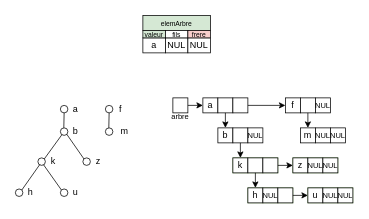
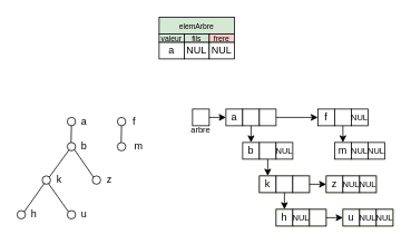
  <mxCell id="0" />
  <mxCell id="1" parent="0" />
  <mxCell id="2" value="" style="group" vertex="1" connectable="0" parent="1"><mxGeometry x="220" y="130" width="110" height="70" as="geometry" /></mxCell>
  <mxCell id="3" value="" style="rounded=0;whiteSpace=wrap;html=1;" vertex="1" parent="2"><mxGeometry x="10" width="20" height="20" as="geometry" /></mxCell>
  <mxCell id="4" value="&lt;font style=&quot;font-size: 10px&quot;&gt;arbre&lt;/font&gt;" style="text;html=1;strokeColor=none;fillColor=none;align=center;verticalAlign=middle;whiteSpace=wrap;rounded=0;" vertex="1" parent="2"><mxGeometry y="20" width="40" height="10" as="geometry" /></mxCell>
  <mxCell id="5" value="" style="group" vertex="1" connectable="0" parent="2"><mxGeometry x="50" width="60" height="20" as="geometry" /></mxCell>
  <mxCell id="6" value="&lt;span style=&quot;background-color: transparent&quot;&gt;a&lt;/span&gt;" style="rounded=0;whiteSpace=wrap;html=1;" vertex="1" parent="5"><mxGeometry width="20" height="20" as="geometry" /></mxCell>
  <mxCell id="7" value="" style="rounded=0;whiteSpace=wrap;html=1;" vertex="1" parent="5"><mxGeometry x="20" width="20" height="20" as="geometry" /></mxCell>
  <mxCell id="8" value="" style="rounded=0;whiteSpace=wrap;html=1;" vertex="1" parent="5"><mxGeometry x="40" width="20" height="20" as="geometry" /></mxCell>
  <mxCell id="9" style="edgeStyle=orthogonalEdgeStyle;rounded=0;orthogonalLoop=1;jettySize=auto;html=1;exitX=1;exitY=0.5;exitDx=0;exitDy=0;entryX=0;entryY=0.5;entryDx=0;entryDy=0;" edge="1" parent="2" source="3" target="6"><mxGeometry relative="1" as="geometry" /></mxCell>
  <mxCell id="10" value="" style="group;" vertex="1" connectable="0" parent="2"><mxGeometry x="70" y="40" width="60" height="20" as="geometry" /></mxCell>
  <mxCell id="11" value="b" style="rounded=0;whiteSpace=wrap;html=1;" vertex="1" parent="10"><mxGeometry width="20" height="20" as="geometry" /></mxCell>
  <mxCell id="12" value="" style="rounded=0;whiteSpace=wrap;html=1;" vertex="1" parent="10"><mxGeometry x="20" width="20" height="20" as="geometry" /></mxCell>
  <mxCell id="13" value="&lt;font size=&quot;1&quot;&gt;NUL&lt;/font&gt;" style="rounded=0;whiteSpace=wrap;html=1;" vertex="1" parent="10"><mxGeometry x="40" width="20" height="20" as="geometry" /></mxCell>
  <mxCell id="14" style="edgeStyle=orthogonalEdgeStyle;rounded=0;orthogonalLoop=1;jettySize=auto;html=1;exitX=0.5;exitY=1;exitDx=0;exitDy=0;" edge="1" parent="1" source="7"><mxGeometry relative="1" as="geometry"><mxPoint x="300" y="170" as="targetPoint" /></mxGeometry></mxCell>
  <mxCell id="15" value="" style="group;fillColor=#d5e8d4;strokeColor=#82b366;" vertex="1" connectable="0" parent="1"><mxGeometry x="310" y="210" width="60" height="20" as="geometry" /></mxCell>
  <mxCell id="16" value="k" style="rounded=0;whiteSpace=wrap;html=1;" vertex="1" parent="15"><mxGeometry width="20" height="20" as="geometry" /></mxCell>
  <mxCell id="17" value="" style="rounded=0;whiteSpace=wrap;html=1;" vertex="1" parent="15"><mxGeometry x="20" width="20" height="20" as="geometry" /></mxCell>
  <mxCell id="18" value="" style="rounded=0;whiteSpace=wrap;html=1;" vertex="1" parent="15"><mxGeometry x="40" width="20" height="20" as="geometry" /></mxCell>
  <mxCell id="19" style="edgeStyle=orthogonalEdgeStyle;rounded=0;orthogonalLoop=1;jettySize=auto;html=1;exitX=0.5;exitY=1;exitDx=0;exitDy=0;entryX=0.5;entryY=0;entryDx=0;entryDy=0;" edge="1" parent="1" source="12" target="16"><mxGeometry relative="1" as="geometry" /></mxCell>
  <mxCell id="20" value="" style="group;fillColor=#d5e8d4;strokeColor=#82b366;" vertex="1" connectable="0" parent="1"><mxGeometry x="330" y="250" width="60" height="20" as="geometry" /></mxCell>
  <mxCell id="21" value="h" style="rounded=0;whiteSpace=wrap;html=1;" vertex="1" parent="20"><mxGeometry width="20" height="20" as="geometry" /></mxCell>
  <mxCell id="22" value="&lt;font style=&quot;font-size: 10px&quot;&gt;NUL&lt;/font&gt;" style="rounded=0;whiteSpace=wrap;html=1;" vertex="1" parent="20"><mxGeometry x="20" width="20" height="20" as="geometry" /></mxCell>
  <mxCell id="23" value="" style="rounded=0;whiteSpace=wrap;html=1;" vertex="1" parent="20"><mxGeometry x="40" width="20" height="20" as="geometry" /></mxCell>
  <mxCell id="24" value="" style="group;fillColor=#d5e8d4;strokeColor=#82b366;" vertex="1" connectable="0" parent="1"><mxGeometry x="410" y="250" width="60" height="20" as="geometry" /></mxCell>
  <mxCell id="25" value="u" style="rounded=0;whiteSpace=wrap;html=1;" vertex="1" parent="24"><mxGeometry width="20" height="20" as="geometry" /></mxCell>
  <mxCell id="26" value="&lt;font size=&quot;1&quot;&gt;NUL&lt;/font&gt;" style="rounded=0;whiteSpace=wrap;html=1;" vertex="1" parent="24"><mxGeometry x="20" width="20" height="20" as="geometry" /></mxCell>
  <mxCell id="27" value="&lt;font size=&quot;1&quot;&gt;NUL&lt;/font&gt;" style="rounded=0;whiteSpace=wrap;html=1;" vertex="1" parent="24"><mxGeometry x="40" width="20" height="20" as="geometry" /></mxCell>
  <mxCell id="28" style="edgeStyle=orthogonalEdgeStyle;rounded=0;orthogonalLoop=1;jettySize=auto;html=1;exitX=0.5;exitY=1;exitDx=0;exitDy=0;entryX=0.5;entryY=0;entryDx=0;entryDy=0;" edge="1" parent="1" source="17" target="21"><mxGeometry relative="1" as="geometry" /></mxCell>
  <mxCell id="29" style="edgeStyle=orthogonalEdgeStyle;rounded=0;orthogonalLoop=1;jettySize=auto;html=1;exitX=1;exitY=0.5;exitDx=0;exitDy=0;entryX=0;entryY=0.5;entryDx=0;entryDy=0;" edge="1" parent="1" source="23" target="25"><mxGeometry relative="1" as="geometry" /></mxCell>
  <mxCell id="30" value="" style="group;fillColor=#d5e8d4;strokeColor=#82b366;" vertex="1" connectable="0" parent="1"><mxGeometry x="390" y="210" width="60" height="20" as="geometry" /></mxCell>
  <mxCell id="31" value="z" style="rounded=0;whiteSpace=wrap;html=1;" vertex="1" parent="30"><mxGeometry width="20" height="20" as="geometry" /></mxCell>
  <mxCell id="32" value="&lt;font size=&quot;1&quot;&gt;NUL&lt;/font&gt;" style="rounded=0;whiteSpace=wrap;html=1;" vertex="1" parent="30"><mxGeometry x="20" width="20" height="20" as="geometry" /></mxCell>
  <mxCell id="33" value="&lt;font size=&quot;1&quot;&gt;NUL&lt;/font&gt;" style="rounded=0;whiteSpace=wrap;html=1;" vertex="1" parent="30"><mxGeometry x="40" width="20" height="20" as="geometry" /></mxCell>
  <mxCell id="34" style="edgeStyle=orthogonalEdgeStyle;rounded=0;orthogonalLoop=1;jettySize=auto;html=1;exitX=1;exitY=0.5;exitDx=0;exitDy=0;entryX=0;entryY=0.5;entryDx=0;entryDy=0;" edge="1" parent="1" source="18" target="31"><mxGeometry relative="1" as="geometry" /></mxCell>
  <mxCell id="35" value="" style="group;" vertex="1" connectable="0" parent="1"><mxGeometry x="380" y="130" width="60" height="20" as="geometry" /></mxCell>
  <mxCell id="36" value="f" style="rounded=0;whiteSpace=wrap;html=1;" vertex="1" parent="35"><mxGeometry width="20" height="20" as="geometry" /></mxCell>
  <mxCell id="37" value="" style="rounded=0;whiteSpace=wrap;html=1;" vertex="1" parent="35"><mxGeometry x="20" width="20" height="20" as="geometry" /></mxCell>
  <mxCell id="38" value="&lt;font size=&quot;1&quot;&gt;NUL&lt;/font&gt;" style="rounded=0;whiteSpace=wrap;html=1;" vertex="1" parent="35"><mxGeometry x="40" width="20" height="20" as="geometry" /></mxCell>
  <mxCell id="39" style="edgeStyle=orthogonalEdgeStyle;rounded=0;orthogonalLoop=1;jettySize=auto;html=1;exitX=1;exitY=0.5;exitDx=0;exitDy=0;entryX=0;entryY=0.5;entryDx=0;entryDy=0;" edge="1" parent="1" source="8" target="36"><mxGeometry relative="1" as="geometry" /></mxCell>
  <mxCell id="40" value="" style="group;" vertex="1" connectable="0" parent="1"><mxGeometry x="400" y="170" width="60" height="20" as="geometry" /></mxCell>
  <mxCell id="41" value="m" style="rounded=0;whiteSpace=wrap;html=1;" vertex="1" parent="40"><mxGeometry width="20" height="20" as="geometry" /></mxCell>
  <mxCell id="42" value="&lt;font size=&quot;1&quot;&gt;NUL&lt;/font&gt;" style="rounded=0;whiteSpace=wrap;html=1;" vertex="1" parent="40"><mxGeometry x="20" width="20" height="20" as="geometry" /></mxCell>
  <mxCell id="43" value="&lt;font size=&quot;1&quot;&gt;NUL&lt;/font&gt;" style="rounded=0;whiteSpace=wrap;html=1;" vertex="1" parent="40"><mxGeometry x="40" width="20" height="20" as="geometry" /></mxCell>
  <mxCell id="44" style="edgeStyle=orthogonalEdgeStyle;rounded=0;orthogonalLoop=1;jettySize=auto;html=1;exitX=0.5;exitY=1;exitDx=0;exitDy=0;entryX=0.5;entryY=0;entryDx=0;entryDy=0;" edge="1" parent="1" source="37" target="41"><mxGeometry relative="1" as="geometry" /></mxCell>
  <mxCell id="45" value="" style="ellipse;whiteSpace=wrap;html=1;aspect=fixed;" vertex="1" parent="1"><mxGeometry x="80" y="170" width="10" height="10" as="geometry" /></mxCell>
  <mxCell id="46" value="" style="endArrow=none;html=1;exitX=1;exitY=0;exitDx=0;exitDy=0;" edge="1" parent="1" source="48" target="45"><mxGeometry width="50" height="50" relative="1" as="geometry"><mxPoint x="50" y="210" as="sourcePoint" /><mxPoint x="80" y="180" as="targetPoint" /></mxGeometry></mxCell>
  <mxCell id="47" value="" style="endArrow=none;html=1;entryX=1;entryY=1;entryDx=0;entryDy=0;exitX=0;exitY=0;exitDx=0;exitDy=0;" edge="1" parent="1" source="49" target="45"><mxGeometry width="50" height="50" relative="1" as="geometry"><mxPoint x="110" y="210" as="sourcePoint" /><mxPoint x="90" y="180" as="targetPoint" /></mxGeometry></mxCell>
  <mxCell id="48" value="" style="ellipse;whiteSpace=wrap;html=1;aspect=fixed;" vertex="1" parent="1"><mxGeometry x="50" y="210" width="10" height="10" as="geometry" /></mxCell>
  <mxCell id="49" value="" style="ellipse;whiteSpace=wrap;html=1;aspect=fixed;" vertex="1" parent="1"><mxGeometry x="110" y="210" width="10" height="10" as="geometry" /></mxCell>
  <mxCell id="50" value="" style="ellipse;whiteSpace=wrap;html=1;aspect=fixed;" vertex="1" parent="1"><mxGeometry x="80" y="140" width="10" height="10" as="geometry" /></mxCell>
  <mxCell id="51" value="" style="endArrow=none;html=1;" edge="1" parent="1" target="50"><mxGeometry width="50" height="50" relative="1" as="geometry"><mxPoint x="84.58" y="170" as="sourcePoint" /><mxPoint x="84.58" y="130" as="targetPoint" /></mxGeometry></mxCell>
  <mxCell id="52" value="" style="endArrow=none;html=1;exitX=1;exitY=0;exitDx=0;exitDy=0;entryX=0.245;entryY=0.903;entryDx=0;entryDy=0;entryPerimeter=0;" edge="1" parent="1" source="54" target="48"><mxGeometry width="50" height="50" relative="1" as="geometry"><mxPoint x="20" y="251.46" as="sourcePoint" /><mxPoint x="52" y="221" as="targetPoint" /></mxGeometry></mxCell>
  <mxCell id="53" value="" style="endArrow=none;html=1;entryX=0.755;entryY=0.917;entryDx=0;entryDy=0;exitX=0;exitY=0;exitDx=0;exitDy=0;entryPerimeter=0;" edge="1" parent="1" source="55" target="48"><mxGeometry width="50" height="50" relative="1" as="geometry"><mxPoint x="80" y="251.46" as="sourcePoint" /><mxPoint x="58.536" y="219.996" as="targetPoint" /></mxGeometry></mxCell>
  <mxCell id="54" value="" style="ellipse;whiteSpace=wrap;html=1;aspect=fixed;" vertex="1" parent="1"><mxGeometry x="20" y="251.46" width="10" height="10" as="geometry" /></mxCell>
  <mxCell id="55" value="" style="ellipse;whiteSpace=wrap;html=1;aspect=fixed;" vertex="1" parent="1"><mxGeometry x="80" y="251.46" width="10" height="10" as="geometry" /></mxCell>
  <mxCell id="56" value="" style="ellipse;whiteSpace=wrap;html=1;aspect=fixed;" vertex="1" parent="1"><mxGeometry x="140" y="170" width="10" height="10" as="geometry" /></mxCell>
  <mxCell id="57" value="" style="ellipse;whiteSpace=wrap;html=1;aspect=fixed;" vertex="1" parent="1"><mxGeometry x="140" y="140" width="10" height="10" as="geometry" /></mxCell>
  <mxCell id="58" value="" style="endArrow=none;html=1;" edge="1" parent="1" target="57"><mxGeometry width="50" height="50" relative="1" as="geometry"><mxPoint x="144.58" y="170" as="sourcePoint" /><mxPoint x="144.58" y="130" as="targetPoint" /></mxGeometry></mxCell>
  <mxCell id="59" value="a" style="text;html=1;align=center;verticalAlign=middle;resizable=0;points=[];autosize=1;" vertex="1" parent="1"><mxGeometry x="90" y="135" width="20" height="20" as="geometry" /></mxCell>
  <mxCell id="60" value="b" style="text;html=1;align=center;verticalAlign=middle;resizable=0;points=[];autosize=1;" vertex="1" parent="1"><mxGeometry x="90" y="165" width="20" height="20" as="geometry" /></mxCell>
  <mxCell id="61" value="k" style="text;html=1;align=center;verticalAlign=middle;resizable=0;points=[];autosize=1;" vertex="1" parent="1"><mxGeometry x="60" y="205" width="20" height="20" as="geometry" /></mxCell>
  <mxCell id="62" value="z" style="text;html=1;align=center;verticalAlign=middle;resizable=0;points=[];autosize=1;" vertex="1" parent="1"><mxGeometry x="120" y="205" width="20" height="20" as="geometry" /></mxCell>
  <mxCell id="63" value="h" style="text;html=1;align=center;verticalAlign=middle;resizable=0;points=[];autosize=1;" vertex="1" parent="1"><mxGeometry x="30" y="246.46" width="20" height="20" as="geometry" /></mxCell>
  <mxCell id="64" value="u" style="text;html=1;align=center;verticalAlign=middle;resizable=0;points=[];autosize=1;" vertex="1" parent="1"><mxGeometry x="90" y="246.46" width="20" height="20" as="geometry" /></mxCell>
  <mxCell id="65" value="f" style="text;html=1;align=center;verticalAlign=middle;resizable=0;points=[];autosize=1;" vertex="1" parent="1"><mxGeometry x="150" y="135" width="20" height="20" as="geometry" /></mxCell>
  <mxCell id="66" value="m" style="text;html=1;align=center;verticalAlign=middle;resizable=0;points=[];autosize=1;" vertex="1" parent="1"><mxGeometry x="150" y="165" width="30" height="20" as="geometry" /></mxCell>
  <mxCell id="67" value="" style="group" vertex="1" connectable="0" parent="1"><mxGeometry x="190" y="20" width="90" height="70" as="geometry" /></mxCell>
  <mxCell id="68" value="&lt;font style=&quot;font-size: 9px&quot;&gt;elemArbre&lt;/font&gt;" style="rounded=0;whiteSpace=wrap;html=1;fillColor=#d5e8d4;" vertex="1" parent="67"><mxGeometry width="90" height="20" as="geometry" /></mxCell>
  <mxCell id="69" value="" style="group" vertex="1" connectable="0" parent="67"><mxGeometry y="30" width="90" height="20" as="geometry" /></mxCell>
  <mxCell id="70" value="a" style="rounded=0;whiteSpace=wrap;html=1;" vertex="1" parent="69"><mxGeometry width="30" height="20" as="geometry" /></mxCell>
  <mxCell id="71" value="NUL" style="rounded=0;whiteSpace=wrap;html=1;" vertex="1" parent="69"><mxGeometry x="30" width="30" height="20" as="geometry" /></mxCell>
  <mxCell id="72" value="NUL" style="rounded=0;whiteSpace=wrap;html=1;" vertex="1" parent="69"><mxGeometry x="60" width="30" height="20" as="geometry" /></mxCell>
  <mxCell id="73" value="&lt;font style=&quot;font-size: 9px&quot;&gt;valeur&lt;/font&gt;" style="rounded=0;whiteSpace=wrap;html=1;fillColor=#d5e8d4;" vertex="1" parent="67"><mxGeometry y="20" width="30" height="10" as="geometry" /></mxCell>
- <mxCell id="74" value="&lt;font style=&quot;font-size: 9px&quot;&gt;fils&lt;/font&gt;" style="rounded=0;whiteSpace=wrap;html=1;" vertex="1" parent="67"><mxGeometry x="30" y="20" width="30" height="10" as="geometry" /></mxCell>
+ <mxCell id="74" value="&lt;font style=&quot;font-size: 9px&quot;&gt;fils&lt;/font&gt;" style="rounded=0;whiteSpace=wrap;html=1;fillColor=#d5e8d4;" vertex="1" parent="67"><mxGeometry x="30" y="20" width="30" height="10" as="geometry" /></mxCell>
  <mxCell id="75" value="&lt;font style=&quot;font-size: 9px&quot;&gt;frere&lt;/font&gt;" style="rounded=0;whiteSpace=wrap;html=1;fillColor=#f8cecc;" vertex="1" parent="67"><mxGeometry x="60" y="20" width="30" height="10" as="geometry" /></mxCell>
